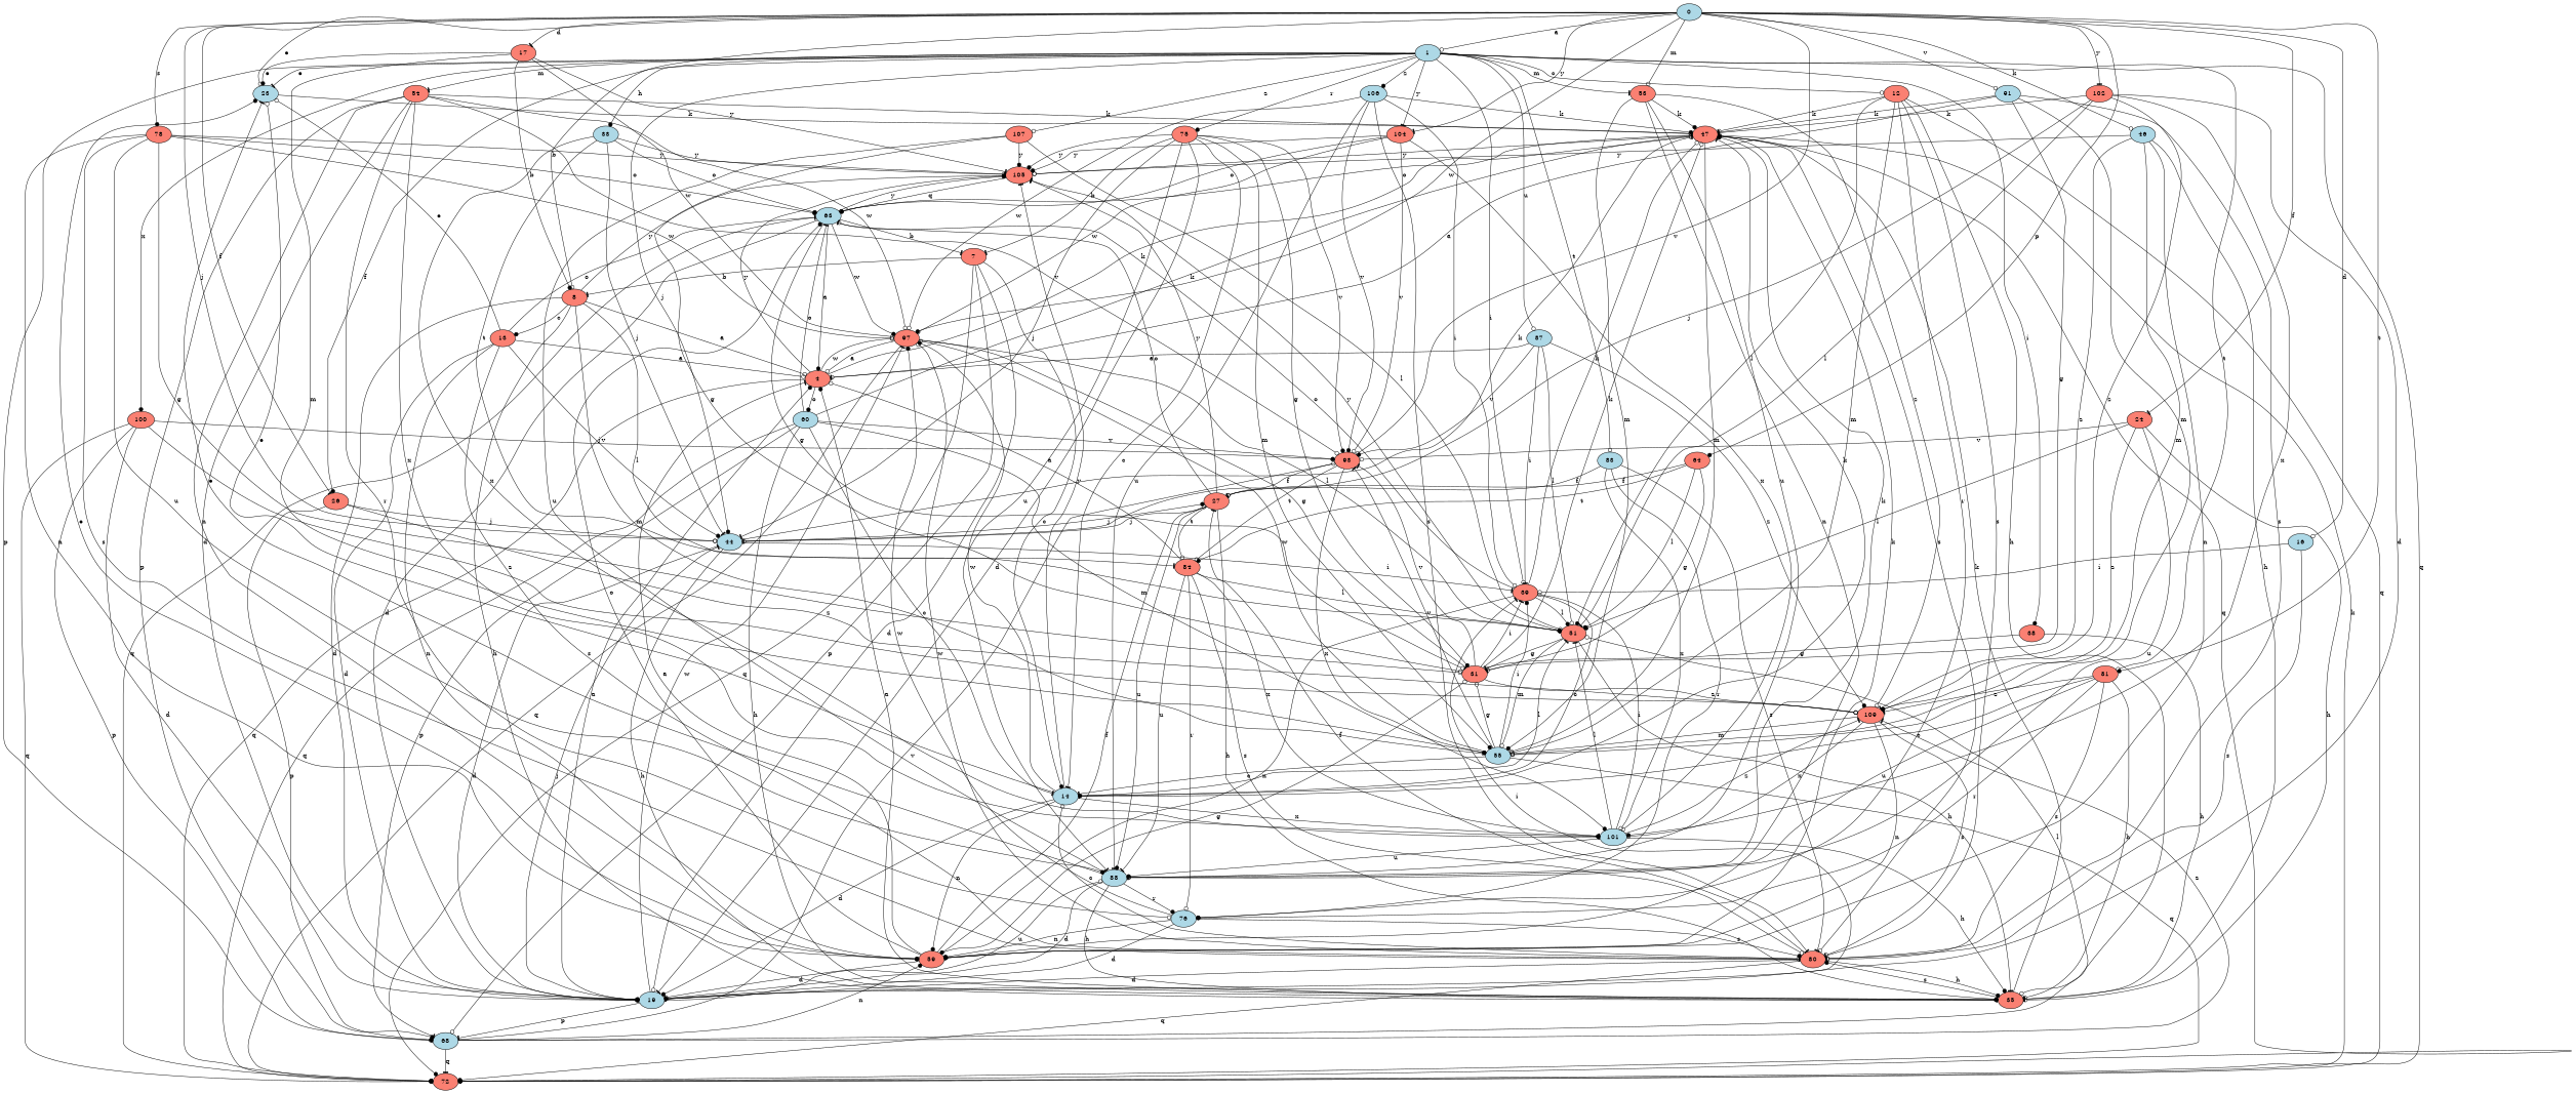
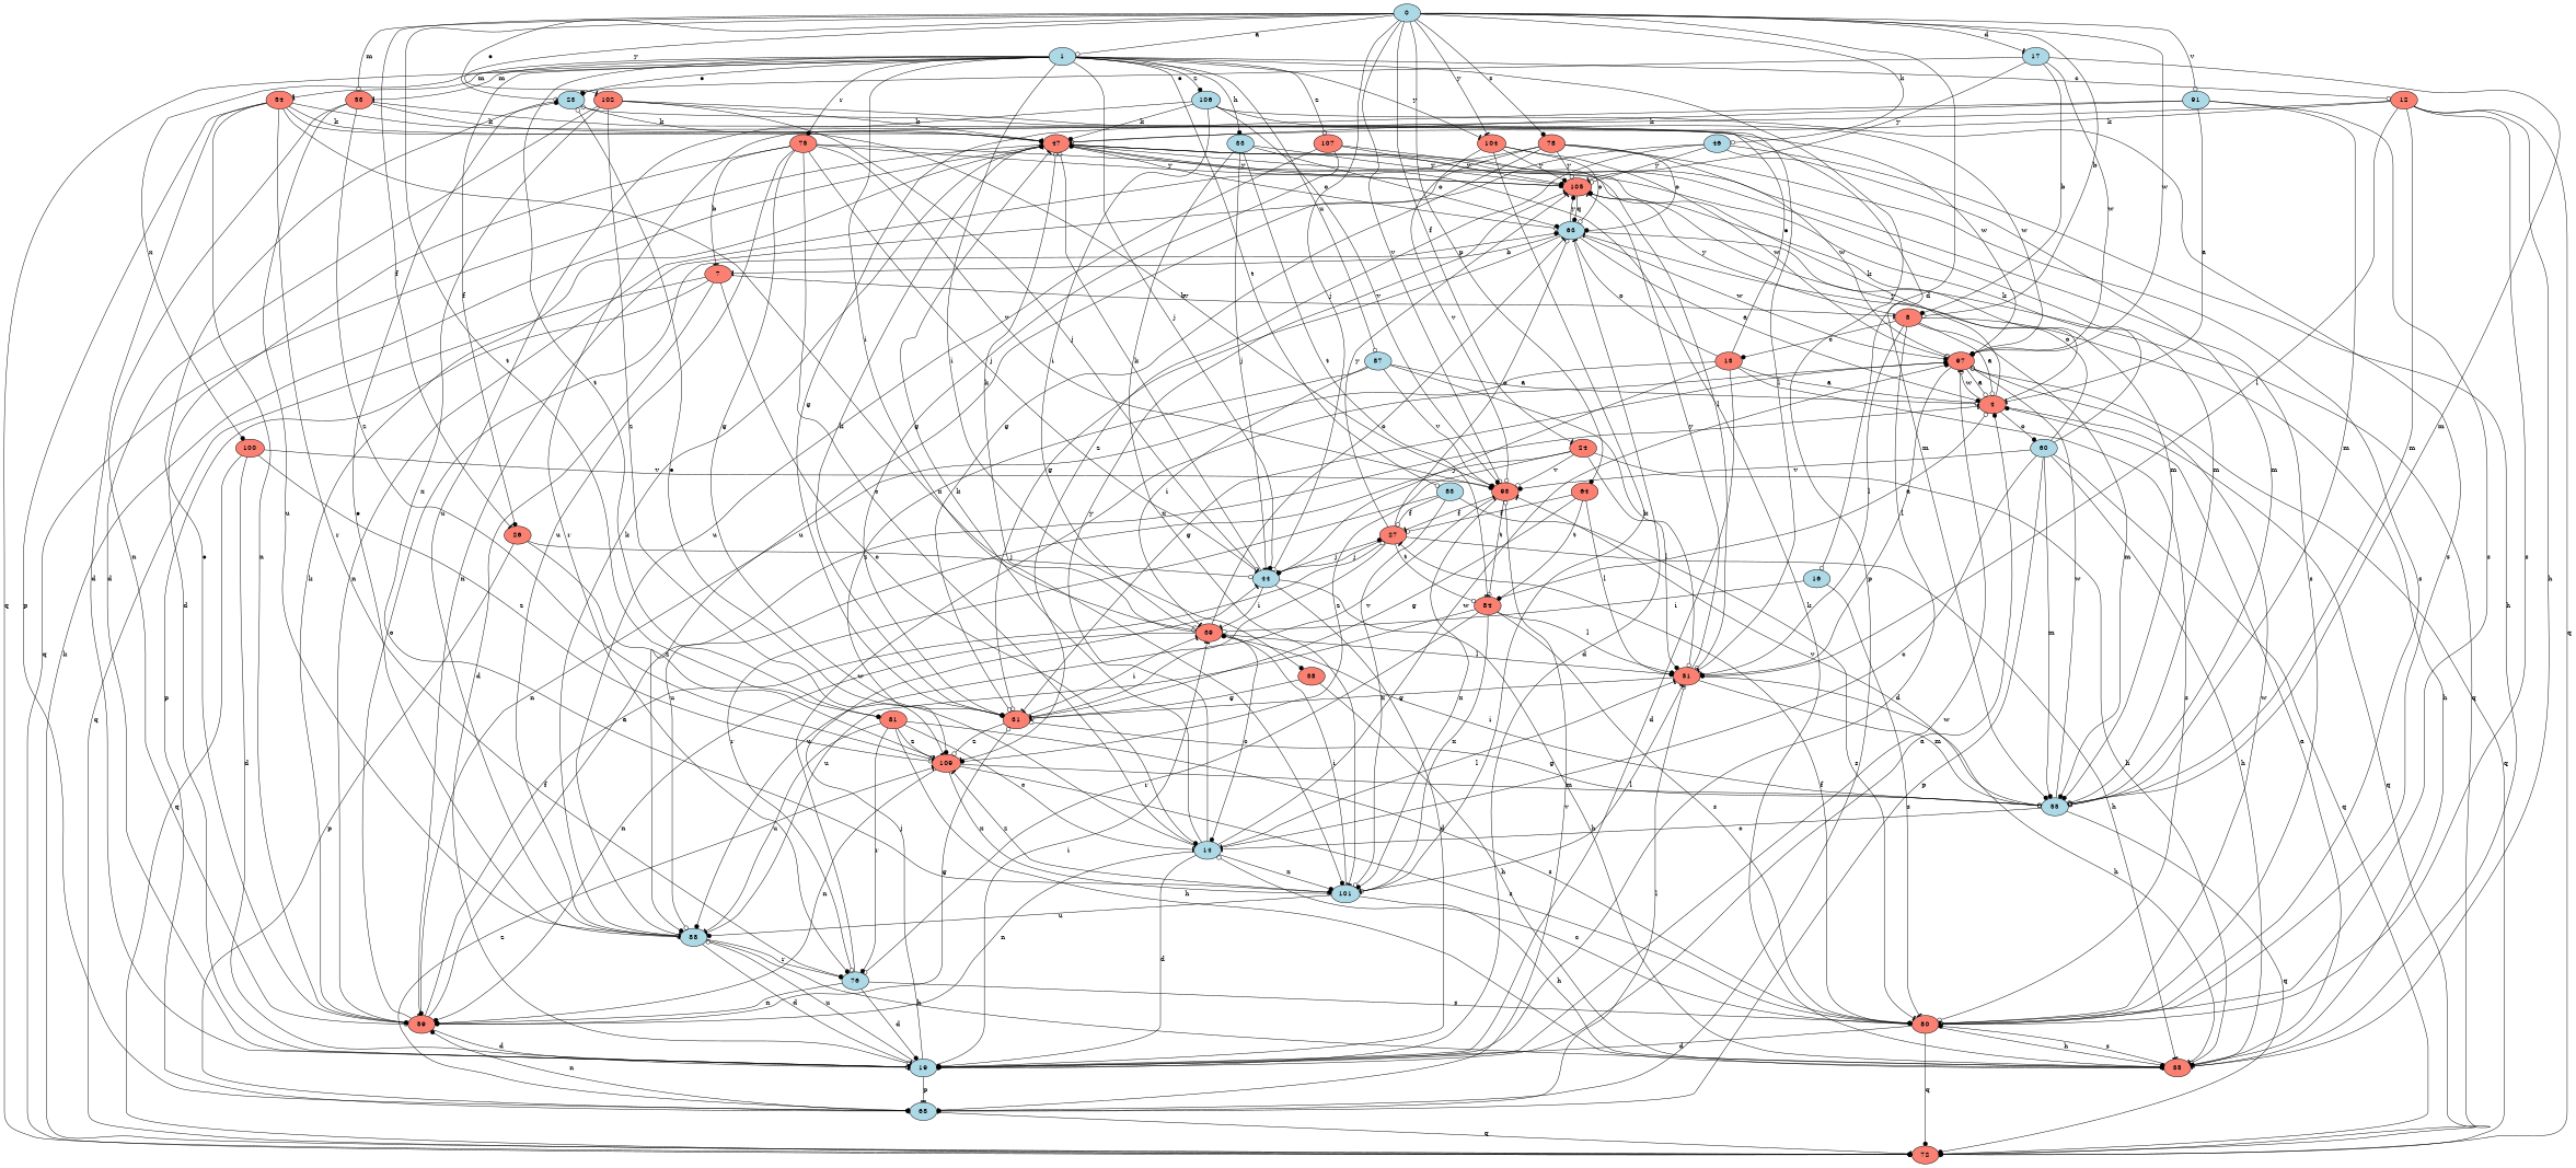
  strict digraph {
    node [fillcolor=salmon style=filled]
    edge [arrowhead=odot]
    0 [fillcolor=lightblue]
    1 [fillcolor=lightblue]
    8
    16 [fillcolor=lightblue]
-   17
+   17 [fillcolor=lightblue]
    23 [fillcolor=lightblue]
    24
    26
    44 [fillcolor=lightblue]
    46 [fillcolor=lightblue]
    53
    64
    78
    81
    91 [fillcolor=lightblue]
    93
    97
    102
    104
    12
    33 [fillcolor=lightblue]
    38
    39
    54
    68 [fillcolor=lightblue]
    72
    75
    83 [fillcolor=lightblue]
    87 [fillcolor=lightblue]
    100
    106 [fillcolor=lightblue]
    107
    4
    105
    13
    19 [fillcolor=lightblue]
    35
    51
    55 [fillcolor=lightblue]
    80
    47
    88 [fillcolor=lightblue]
    109
    27
    59
    84
    31
    63 [fillcolor=lightblue]
    14 [fillcolor=lightblue]
    76 [fillcolor=lightblue]
    101 [fillcolor=lightblue]
    n52 [label=7]
    60 [fillcolor=lightblue]
    0 -> 1 [label=a]
    0 -> 8 [label=b]
    0 -> 16 [label=d]
    0 -> 17 [arrowhead=tee label=d]
    0 -> 23 [label=e]
    0 -> 24 [arrowhead=tee label=f]
    0 -> 26 [arrowhead=tee label=f]
    0 -> 44 [label=j]
    0 -> 46 [label=k]
    0 -> 53 [label=m]
    0 -> 64 [arrowhead=dot label=p]
    0 -> 78 [arrowhead=dot label=s]
    0 -> 81 [arrowhead=dot label=t]
    0 -> 91 [label=v]
    0 -> 93 [label=v]
    0 -> 97 [arrowhead=dot label=w]
    0 -> 102 [arrowhead=tee label=y]
    0 -> 104 [arrowhead=tee label=y]
    1 -> 23 [arrowhead=tee label=e]
    1 -> 26 [arrowhead=dot label=f]
    1 -> 44 [arrowhead=dot label=j]
    1 -> 53 [arrowhead=tee label=m]
    1 -> 81 [label=t]
    1 -> 104 [arrowhead=tee label=y]
    1 -> 12 [label=c]
    1 -> 33 [arrowhead=dot label=h]
    1 -> 38 [arrowhead=dot label=i]
    1 -> 39 [label=i]
    1 -> 54 [arrowhead=tee label=m]
    1 -> 68 [arrowhead=dot label=p]
    1 -> 72 [arrowhead=dot label=q]
    1 -> 75 [arrowhead=dot label=r]
    1 -> 83 [label=t]
    1 -> 87 [label=u]
    1 -> 100 [arrowhead=dot label=x]
    1 -> 106 [arrowhead=dot label=z]
    1 -> 107 [label=z]
    8 -> 4 [label=a]
    8 -> 105 [label=y]
    8 -> 13 [arrowhead=dot label=c]
    8 -> 19 [label=d]
    8 -> 35 [arrowhead=dot label=h]
    8 -> 51 [arrowhead=tee label=l]
    8 -> 55 [arrowhead=dot label=m]
    16 -> 39 [label=i]
    16 -> 80 [arrowhead=tee label=s]
    17 -> 8 [arrowhead=dot label=b]
    17 -> 23 [arrowhead=dot label=e]
    17 -> 97 [label=w]
    17 -> 105 [arrowhead=tee label=y]
    17 -> 55 [label=m]
    23 -> 47 [arrowhead=tee label=k]
    24 -> 93 [label=v]
    24 -> 35 [label=h]
    24 -> 51 [arrowhead=dot label=l]
    24 -> 88 [label=u]
    24 -> 109 [arrowhead=dot label=z]
    26 -> 44 [label=j]
    26 -> 68 [arrowhead=tee label=p]
    26 -> 109 [label=z]
    44 -> 39 [arrowhead=tee label=i]
    44 -> 19 [label=d]
    44 -> 35 [arrowhead=tee label=h]
    44 -> 47 [label=k]
    44 -> 27 [arrowhead=dot label=j]
    46 -> 105 [label=y]
    46 -> 35 [arrowhead=tee label=h]
    46 -> 55 [label=m]
    46 -> 109 [arrowhead=tee label=z]
    46 -> 59 [arrowhead=tee label=n]
    53 -> 55 [arrowhead=dot label=m]
    53 -> 47 [arrowhead=dot label=k]
    53 -> 88 [label=u]
    53 -> 109 [label=z]
    53 -> 59 [label=n]
    64 -> 51 [arrowhead=dot label=l]
    64 -> 27 [label=f]
    64 -> 84 [arrowhead=dot label=t]
    64 -> 31 [arrowhead=tee label=g]
    78 -> 97 [label=w]
    78 -> 105 [label=y]
    78 -> 80 [arrowhead=tee label=s]
    78 -> 88 [arrowhead=dot label=u]
    78 -> 59 [label=n]
    78 -> 31 [label=g]
    78 -> 63 [arrowhead=dot label=o]
    81 -> 35 [label=h]
    81 -> 80 [label=s]
    81 -> 88 [arrowhead=tee label=u]
    81 -> 109 [arrowhead=tee label=z]
    81 -> 14 [arrowhead=tee label=c]
    81 -> 76 [arrowhead=dot label=r]
    91 -> 4 [arrowhead=tee label=a]
    91 -> 55 [label=m]
    91 -> 80 [label=s]
    91 -> 47 [arrowhead=tee label=k]
    91 -> 31 [label=g]
    93 -> 27 [arrowhead=tee label=f]
    93 -> 84 [label=t]
    93 -> 101 [arrowhead=dot label=x]
    97 -> 72 [arrowhead=tee label=q]
    97 -> 4 [label=a]
    97 -> 51 [arrowhead=dot label=l]
    97 -> 31 [arrowhead=tee label=g]
    102 -> 44 [label=j]
    102 -> 19 [arrowhead=tee label=d]
    102 -> 51 [arrowhead=tee label=l]
    102 -> 47 [arrowhead=tee label=k]
    102 -> 109 [arrowhead=tee label=z]
    102 -> 101 [arrowhead=dot label=x]
    104 -> 93 [label=v]
    104 -> 97 [label=w]
    104 -> 105 [arrowhead=dot label=y]
    104 -> 63 [label=o]
    104 -> 101 [label=x]
    12 -> 72 [label=q]
    12 -> 35 [label=h]
    12 -> 51 [arrowhead=dot label=l]
    12 -> 55 [label=m]
    12 -> 80 [arrowhead=tee label=s]
    12 -> 47 [label=k]
    12 -> 76 [arrowhead=dot label=r]
    33 -> 44 [arrowhead=tee label=j]
    33 -> 105 [arrowhead=tee label=y]
    33 -> 84 [arrowhead=tee label=t]
    33 -> 63 [arrowhead=dot label=o]
    33 -> 101 [arrowhead=tee label=x]
    38 -> 35 [arrowhead=tee label=h]
    38 -> 31 [arrowhead=tee label=g]
    39 -> 51 [arrowhead=dot label=l]
    39 -> 47 [label=k]
    39 -> 59 [arrowhead=dot label=n]
    39 -> 63 [arrowhead=tee label=o]
    39 -> 14 [arrowhead=dot label=c]
    54 -> 93 [label=v]
    54 -> 97 [label=w]
    54 -> 68 [arrowhead=dot label=p]
    54 -> 19 [label=d]
    54 -> 47 [label=k]
    54 -> 59 [arrowhead=dot label=n]
    54 -> 76 [label=r]
    54 -> 101 [arrowhead=dot label=x]
    68 -> 93 [label=v]
    68 -> 72 [arrowhead=tee label=q]
    68 -> 51 [label=l]
    68 -> 109 [arrowhead=tee label=z]
    68 -> 59 [arrowhead=dot label=n]
    72 -> 47 [label=k]
    75 -> 44 [arrowhead=tee label=j]
    75 -> 93 [arrowhead=dot label=v]
    75 -> 105 [arrowhead=dot label=y]
    75 -> 19 [arrowhead=tee label=d]
    75 -> 55 [arrowhead=dot label=m]
    75 -> 88 [arrowhead=tee label=u]
    75 -> 31 [arrowhead=dot label=g]
    75 -> 14 [arrowhead=tee label=c]
    75 -> n52 [arrowhead=tee label=b]
    83 -> 80 [arrowhead=tee label=s]
    83 -> 27 [label=f]
    83 -> 76 [label=r]
    83 -> 101 [label=x]
    87 -> 93 [arrowhead=dot label=v]
    87 -> 39 [arrowhead=tee label=i]
    87 -> 4 [label=a]
    87 -> 51 [label=l]
    87 -> 109 [arrowhead=dot label=z]
    100 -> 93 [label=v]
-   100 -> 68 [label=p]
    100 -> 72 [label=q]
    100 -> 19 [arrowhead=tee label=d]
    100 -> 109 [label=z]
    106 -> 93 [arrowhead=dot label=v]
    106 -> 97 [label=w]
    106 -> 39 [label=i]
    106 -> 80 [arrowhead=tee label=s]
    106 -> 47 [arrowhead=dot label=k]
    106 -> 88 [arrowhead=tee label=u]
    107 -> 105 [arrowhead=dot label=y]
    107 -> 51 [label=l]
    107 -> 88 [arrowhead=tee label=u]
    107 -> 31 [label=g]
    4 -> 97 [label=w]
    4 -> 72 [label=q]
    4 -> 105 [arrowhead=dot label=y]
    4 -> 47 [arrowhead=tee label=k]
    4 -> 60 [arrowhead=dot label=o]
    105 -> 63 [arrowhead=dot label=q]
    13 -> 23 [label=e]
    13 -> 44 [arrowhead=dot label=j]
    13 -> 4 [label=a]
    13 -> 19 [label=d]
    13 -> 80 [label=s]
    13 -> 59 [arrowhead=dot label=n]
    13 -> 63 [arrowhead=tee label=o]
    19 -> 44 [arrowhead=tee label=j]
    19 -> 97 [arrowhead=tee label=w]
    19 -> 39 [arrowhead=tee label=i]
    19 -> 68 [arrowhead=tee label=p]
    19 -> 4 [arrowhead=dot label=a]
    19 -> 88 [label=u]
    35 -> 4 [arrowhead=dot label=a]
    35 -> 80 [arrowhead=dot label=s]
    35 -> 47 [arrowhead=dot label=k]
    51 -> 105 [arrowhead=tee label=y]
    51 -> 35 [arrowhead=tee label=h]
    51 -> 55 [label=m]
    51 -> 31 [label=g]
    55 -> 93 [arrowhead=tee label=v]
    55 -> 97 [label=w]
    55 -> 39 [arrowhead=dot label=i]
    55 -> 72 [arrowhead=dot label=q]
    55 -> 31 [label=g]
    55 -> 14 [arrowhead=tee label=c]
    80 -> 97 [label=w]
    80 -> 72 [arrowhead=dot label=q]
    80 -> 19 [arrowhead=tee label=d]
    80 -> 35 [arrowhead=dot label=h]
    80 -> 27 [arrowhead=tee label=f]
    80 -> 14 [label=c]
    47 -> 72 [arrowhead=dot label=q]
    47 -> 105 [label=y]
    47 -> 55 [label=m]
    47 -> 80 [label=s]
    47 -> 63 [label=o]
    88 -> 23 [arrowhead=tee label=e]
    88 -> 19 [arrowhead=tee label=d]
    88 -> 35 [label=h]
    88 -> 47 [arrowhead=dot label=k]
    88 -> 76 [arrowhead=dot label=r]
    109 -> 55 [label=m]
    109 -> 80 [label=s]
    109 -> 59 [arrowhead=dot label=n]
    109 -> 101 [label=x]
    27 -> 44 [arrowhead=tee label=j]
    27 -> 105 [arrowhead=tee label=y]
    27 -> 35 [arrowhead=tee label=h]
    27 -> 88 [arrowhead=dot label=u]
    27 -> 84 [label=t]
    27 -> 63 [label=o]
    59 -> 23 [arrowhead=dot label=e]
    59 -> 4 [arrowhead=tee label=a]
    59 -> 19 [label=d]
    59 -> 47 [arrowhead=tee label=k]
    59 -> 27 [label=f]
    59 -> 31 [label=g]
    59 -> 63 [arrowhead=dot label=o]
    84 -> 4 [label=a]
    84 -> 51 [arrowhead=dot label=l]
    84 -> 80 [label=s]
    84 -> 88 [arrowhead=tee label=u]
    84 -> 76 [label=r]
    84 -> 101 [arrowhead=tee label=x]
    31 -> 93 [arrowhead=tee label=v]
    31 -> 39 [arrowhead=tee label=i]
    31 -> 47 [label=k]
    31 -> 109 [label=z]
    63 -> 97 [arrowhead=dot label=w]
    63 -> 72 [label=q]
    63 -> 4 [arrowhead=dot label=a]
    63 -> 105 [arrowhead=dot label=y]
    63 -> 19 [arrowhead=dot label=d]
    63 -> 31 [label=g]
    63 -> n52 [arrowhead=tee label=b]
    14 -> 23 [label=e]
    14 -> 97 [arrowhead=dot label=w]
    14 -> 105 [arrowhead=tee label=y]
    14 -> 19 [arrowhead=dot label=d]
    14 -> 51 [arrowhead=tee label=l]
    14 -> 47 [arrowhead=tee label=k]
    14 -> 59 [arrowhead=dot label=n]
    14 -> 101 [arrowhead=dot label=x]
    76 -> 97 [arrowhead=dot label=w]
    76 -> 19 [arrowhead=dot label=d]
    76 -> 80 [arrowhead=dot label=s]
    76 -> 59 [arrowhead=dot label=n]
    101 -> 39 [label=i]
    101 -> 35 [arrowhead=dot label=h]
    101 -> 51 [arrowhead=tee label=l]
    101 -> 88 [arrowhead=dot label=u]
    101 -> 109 [arrowhead=tee label=z]
    n52 -> 8 [arrowhead=tee label=b]
    n52 -> 68 [label=p]
    n52 -> 72 [arrowhead=dot label=q]
    n52 -> 19 [label=d]
    n52 -> 14 [arrowhead=dot label=c]
    60 -> 93 [arrowhead=dot label=v]
    60 -> 68 [arrowhead=tee label=p]
    60 -> 72 [arrowhead=dot label=q]
    60 -> 35 [label=h]
    60 -> 55 [arrowhead=dot label=m]
    60 -> 47 [label=k]
    60 -> 63 [arrowhead=tee label=o]
    60 -> 14 [arrowhead=tee label=c]
  }
